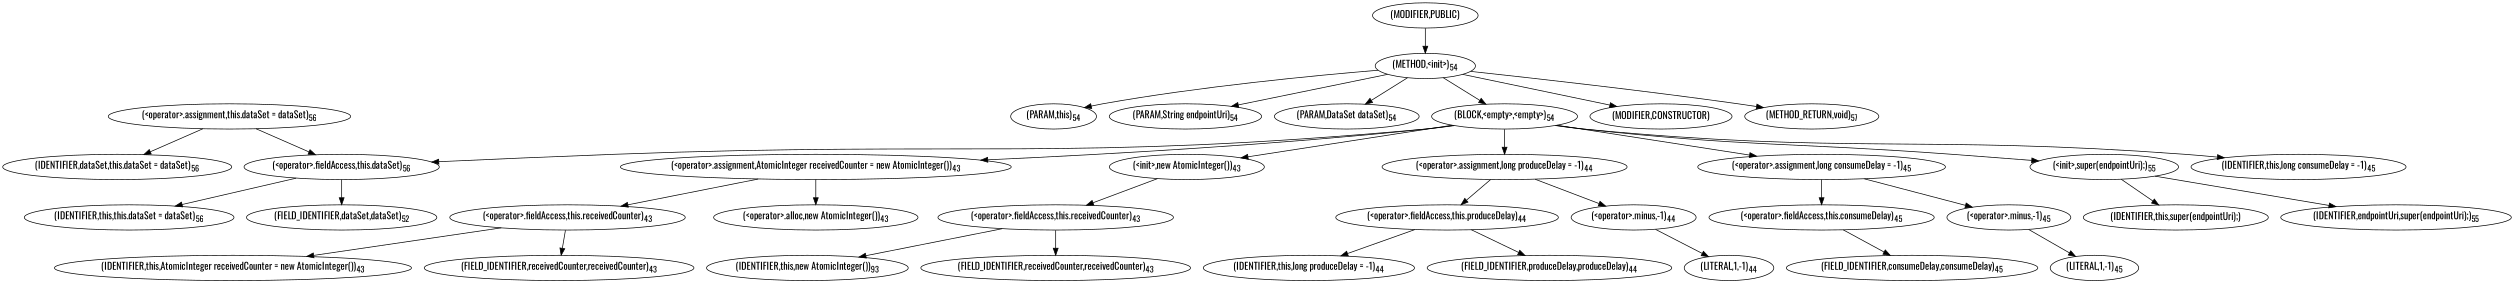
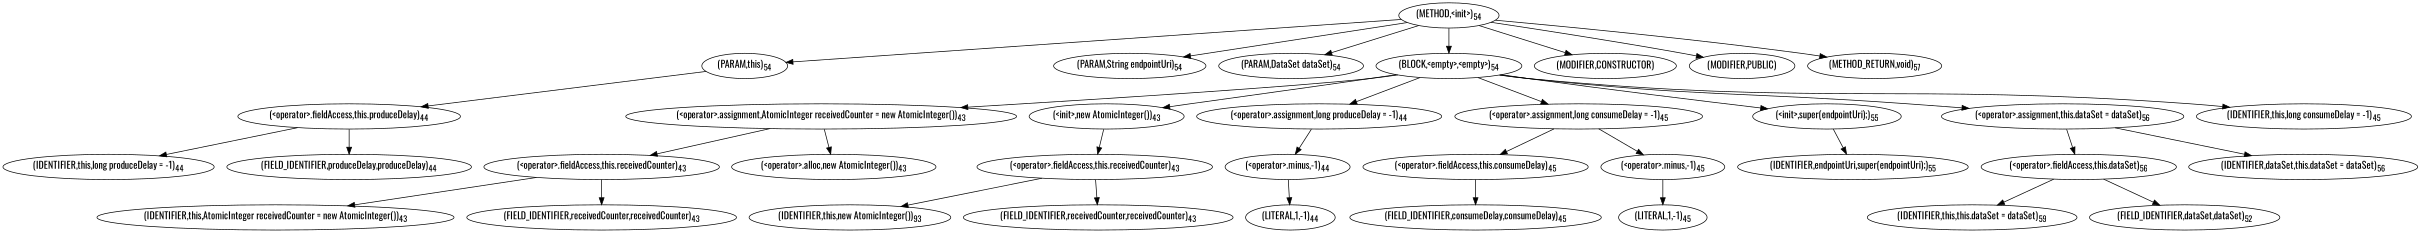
  digraph {
    fontname=Oswald
    node [fontname=Oswald]
    edge [fontname=Oswald]
    n1 [label=<(METHOD,&lt;init&gt;)<SUB>54</SUB>>]
    n2 [label=<(PARAM,this)<SUB>54</SUB>>]
    n3 [label=<(PARAM,String endpointUri)<SUB>54</SUB>>]
    n4 [label=<(PARAM,DataSet dataSet)<SUB>54</SUB>>]
    n5 [label=<(BLOCK,&lt;empty&gt;,&lt;empty&gt;)<SUB>54</SUB>>]
    n6 [label=<(MODIFIER,CONSTRUCTOR)>]
    n7 [label=<(MODIFIER,PUBLIC)>]
    n8 [label=<(METHOD_RETURN,void)<SUB>57</SUB>>]
    n9 [label=<(&lt;operator&gt;.assignment,AtomicInteger receivedCounter = new AtomicInteger())<SUB>43</SUB>>]
    n10 [label=<(&lt;init&gt;,new AtomicInteger())<SUB>43</SUB>>]
    n11 [label=<(&lt;operator&gt;.assignment,long produceDelay = -1)<SUB>44</SUB>>]
    n12 [label=<(&lt;operator&gt;.assignment,long consumeDelay = -1)<SUB>45</SUB>>]
    n13 [label=<(&lt;init&gt;,super(endpointUri);)<SUB>55</SUB>>]
    n14 [label=<(&lt;operator&gt;.assignment,this.dataSet = dataSet)<SUB>56</SUB>>]
    n15 [label=<(IDENTIFIER,this,long consumeDelay = -1)<SUB>45</SUB>>]
    n16 [label=<(&lt;operator&gt;.fieldAccess,this.receivedCounter)<SUB>43</SUB>>]
    n17 [label=<(&lt;operator&gt;.alloc,new AtomicInteger())<SUB>43</SUB>>]
    n18 [label=<(&lt;operator&gt;.fieldAccess,this.receivedCounter)<SUB>43</SUB>>]
    n19 [label=<(&lt;operator&gt;.fieldAccess,this.produceDelay)<SUB>44</SUB>>]
    n20 [label=<(&lt;operator&gt;.minus,-1)<SUB>44</SUB>>]
    n21 [label=<(&lt;operator&gt;.fieldAccess,this.consumeDelay)<SUB>45</SUB>>]
    n22 [label=<(&lt;operator&gt;.minus,-1)<SUB>45</SUB>>]
-   n23 [label=<(IDENTIFIER,this,super(endpointUri);)>]
    n24 [label=<(IDENTIFIER,endpointUri,super(endpointUri);)<SUB>55</SUB>>]
    n25 [label=<(&lt;operator&gt;.fieldAccess,this.dataSet)<SUB>56</SUB>>]
    n26 [label=<(IDENTIFIER,dataSet,this.dataSet = dataSet)<SUB>56</SUB>>]
    n27 [label=<(IDENTIFIER,this,AtomicInteger receivedCounter = new AtomicInteger())<SUB>43</SUB>>]
    n28 [label=<(FIELD_IDENTIFIER,receivedCounter,receivedCounter)<SUB>43</SUB>>]
    n29 [label=<(IDENTIFIER,this,new AtomicInteger())<SUB>93</SUB>>]
    n30 [label=<(FIELD_IDENTIFIER,receivedCounter,receivedCounter)<SUB>43</SUB>>]
    n31 [label=<(IDENTIFIER,this,long produceDelay = -1)<SUB>44</SUB>>]
    n32 [label=<(FIELD_IDENTIFIER,produceDelay,produceDelay)<SUB>44</SUB>>]
    n33 [label=<(LITERAL,1,-1)<SUB>44</SUB>>]
    n34 [label=<(FIELD_IDENTIFIER,consumeDelay,consumeDelay)<SUB>45</SUB>>]
    n35 [label=<(LITERAL,1,-1)<SUB>45</SUB>>]
-   n36 [label=<(IDENTIFIER,this,this.dataSet = dataSet)<SUB>56</SUB>>]
+   n36 [label=<(IDENTIFIER,this,this.dataSet = dataSet)<SUB>59</SUB>>]
    n37 [label=<(FIELD_IDENTIFIER,dataSet,dataSet)<SUB>52</SUB>>]
    n1 -> n2
    n1 -> n3
    n1 -> n4
    n1 -> n5
    n1 -> n6
-   n7 -> n1
+   n1 -> n7
    n1 -> n8
    n5 -> n9
    n5 -> n10
    n5 -> n11
    n5 -> n12
    n5 -> n13
-   n5 -> n25
+   n5 -> n14
    n5 -> n15
    n9 -> n16
    n9 -> n17
    n10 -> n18
-   n11 -> n19
+   n2 -> n19
    n11 -> n20
    n12 -> n21
    n12 -> n22
-   n13 -> n23
    n13 -> n24
    n14 -> n25
    n14 -> n26
    n16 -> n27
    n16 -> n28
    n18 -> n29
    n18 -> n30
    n19 -> n31
    n19 -> n32
    n20 -> n33
    n21 -> n34
    n22 -> n35
    n25 -> n36
    n25 -> n37
  }
